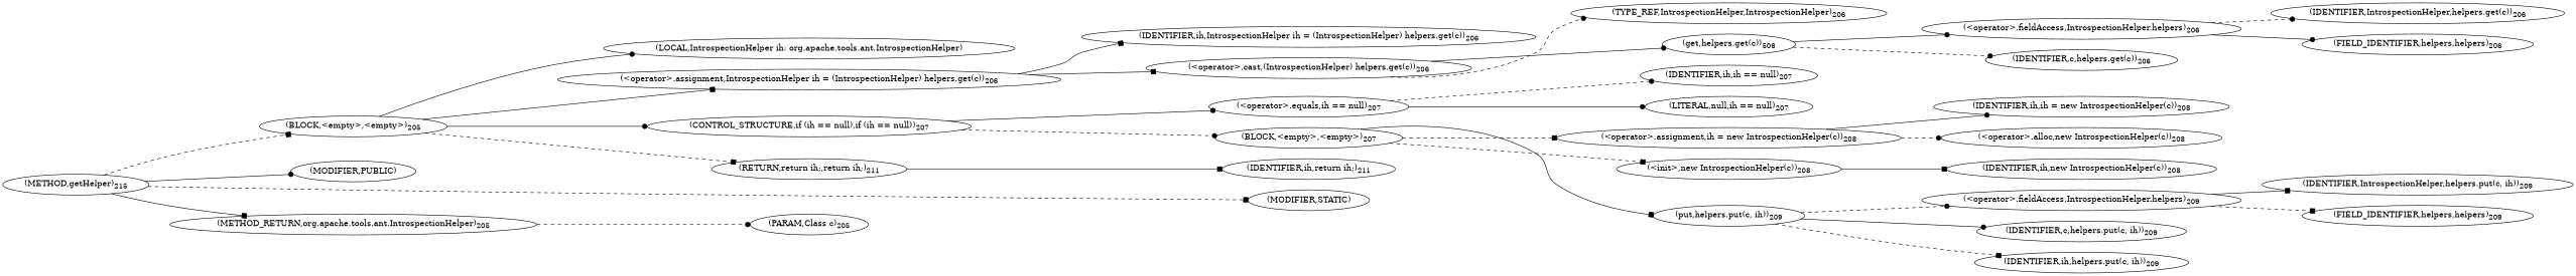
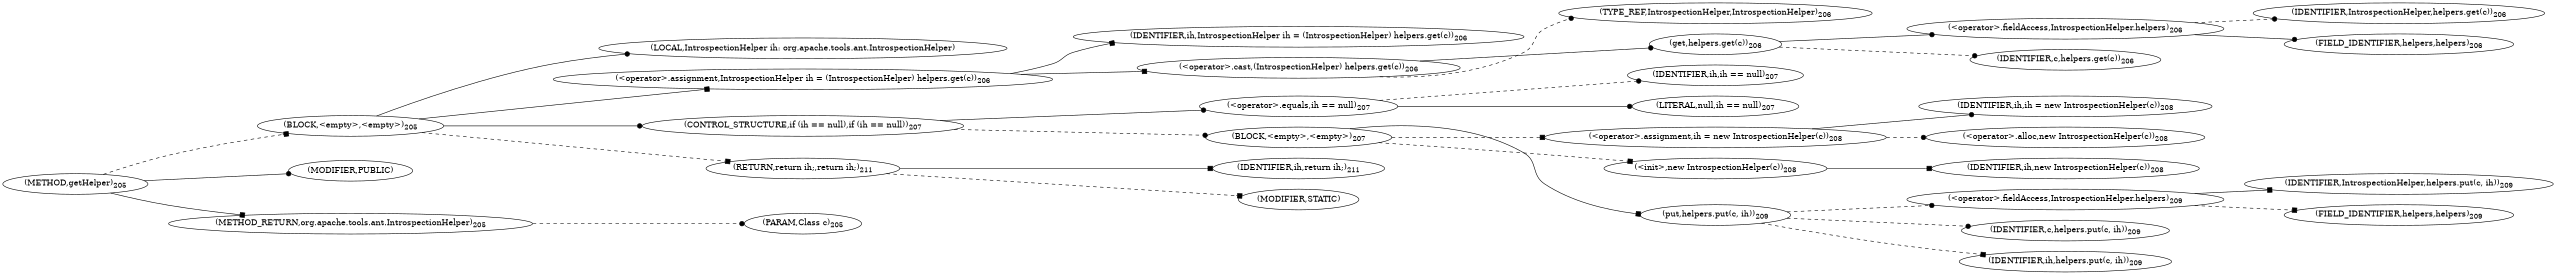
  digraph {
    rankdir=LR
    edge [arrowhead=dot style=solid]
-   n1 [label=<(METHOD,getHelper)<SUB>215</SUB>>]
+   n1 [label=<(METHOD,getHelper)<SUB>205</SUB>>]
    n2 [label=<(BLOCK,&lt;empty&gt;,&lt;empty&gt;)<SUB>205</SUB>>]
    n3 [label=<(MODIFIER,PUBLIC)>]
    n4 [label=<(MODIFIER,STATIC)>]
    n5 [label=<(METHOD_RETURN,org.apache.tools.ant.IntrospectionHelper)<SUB>205</SUB>>]
    n6 [label=<(PARAM,Class c)<SUB>205</SUB>>]
    n7 [label=<(LOCAL,IntrospectionHelper ih: org.apache.tools.ant.IntrospectionHelper)>]
    n8 [label=<(&lt;operator&gt;.assignment,IntrospectionHelper ih = (IntrospectionHelper) helpers.get(c))<SUB>206</SUB>>]
    n9 [label=<(CONTROL_STRUCTURE,if (ih == null),if (ih == null))<SUB>207</SUB>>]
    n10 [label=<(RETURN,return ih;,return ih;)<SUB>211</SUB>>]
    n11 [label=<(IDENTIFIER,ih,IntrospectionHelper ih = (IntrospectionHelper) helpers.get(c))<SUB>206</SUB>>]
    n12 [label=<(&lt;operator&gt;.cast,(IntrospectionHelper) helpers.get(c))<SUB>206</SUB>>]
    n13 [label=<(&lt;operator&gt;.equals,ih == null)<SUB>207</SUB>>]
    n14 [label=<(BLOCK,&lt;empty&gt;,&lt;empty&gt;)<SUB>207</SUB>>]
    n15 [label=<(IDENTIFIER,ih,return ih;)<SUB>211</SUB>>]
    n16 [label=<(TYPE_REF,IntrospectionHelper,IntrospectionHelper)<SUB>206</SUB>>]
-   n17 [label=<(get,helpers.get(c))<SUB>506</SUB>>]
+   n17 [label=<(get,helpers.get(c))<SUB>206</SUB>>]
    n18 [label=<(&lt;operator&gt;.fieldAccess,IntrospectionHelper.helpers)<SUB>206</SUB>>]
    n19 [label=<(IDENTIFIER,c,helpers.get(c))<SUB>206</SUB>>]
    n20 [label=<(IDENTIFIER,IntrospectionHelper,helpers.get(c))<SUB>206</SUB>>]
    n21 [label=<(FIELD_IDENTIFIER,helpers,helpers)<SUB>206</SUB>>]
    n22 [label=<(IDENTIFIER,ih,ih == null)<SUB>207</SUB>>]
    n23 [label=<(LITERAL,null,ih == null)<SUB>207</SUB>>]
    n24 [label=<(&lt;operator&gt;.assignment,ih = new IntrospectionHelper(c))<SUB>208</SUB>>]
    n25 [label=<(&lt;init&gt;,new IntrospectionHelper(c))<SUB>208</SUB>>]
    n26 [label=<(put,helpers.put(c, ih))<SUB>209</SUB>>]
    n27 [label=<(IDENTIFIER,ih,ih = new IntrospectionHelper(c))<SUB>208</SUB>>]
    n28 [label=<(&lt;operator&gt;.alloc,new IntrospectionHelper(c))<SUB>208</SUB>>]
    n29 [label=<(IDENTIFIER,ih,new IntrospectionHelper(c))<SUB>208</SUB>>]
    n30 [label=<(&lt;operator&gt;.fieldAccess,IntrospectionHelper.helpers)<SUB>209</SUB>>]
    n31 [label=<(IDENTIFIER,c,helpers.put(c, ih))<SUB>209</SUB>>]
    n32 [label=<(IDENTIFIER,ih,helpers.put(c, ih))<SUB>209</SUB>>]
    n33 [label=<(IDENTIFIER,IntrospectionHelper,helpers.put(c, ih))<SUB>209</SUB>>]
    n34 [label=<(FIELD_IDENTIFIER,helpers,helpers)<SUB>209</SUB>>]
    n1 -> n2 [arrowhead=box style=dashed]
    n1 -> n3
-   n1 -> n4 [arrowhead=box style=dashed]
+   n10 -> n4 [arrowhead=box style=dashed]
    n1 -> n5 [arrowhead=box]
    n2 -> n7
    n2 -> n8 [arrowhead=box]
    n2 -> n9
    n2 -> n10 [arrowhead=box style=dashed]
    n5 -> n6 [style=dashed]
    n8 -> n11 [arrowhead=box]
    n8 -> n12 [arrowhead=box]
    n9 -> n13
    n9 -> n14 [style=dashed]
    n10 -> n15 [arrowhead=box]
    n12 -> n16 [style=dashed]
    n12 -> n17
    n13 -> n22 [style=dashed]
    n13 -> n23
    n14 -> n24 [arrowhead=box style=dashed]
    n14 -> n25 [arrowhead=box style=dashed]
    n14 -> n26 [arrowhead=box]
    n17 -> n18
    n17 -> n19 [style=dashed]
    n18 -> n20 [style=dashed]
    n18 -> n21
    n24 -> n27
    n24 -> n28 [style=dashed]
    n25 -> n29 [arrowhead=box]
    n26 -> n30 [style=dashed]
-   n26 -> n31
+   n26 -> n31 [style=dashed]
    n26 -> n32 [arrowhead=box style=dashed]
    n30 -> n33 [arrowhead=box]
    n30 -> n34 [arrowhead=box style=dashed]
  }
